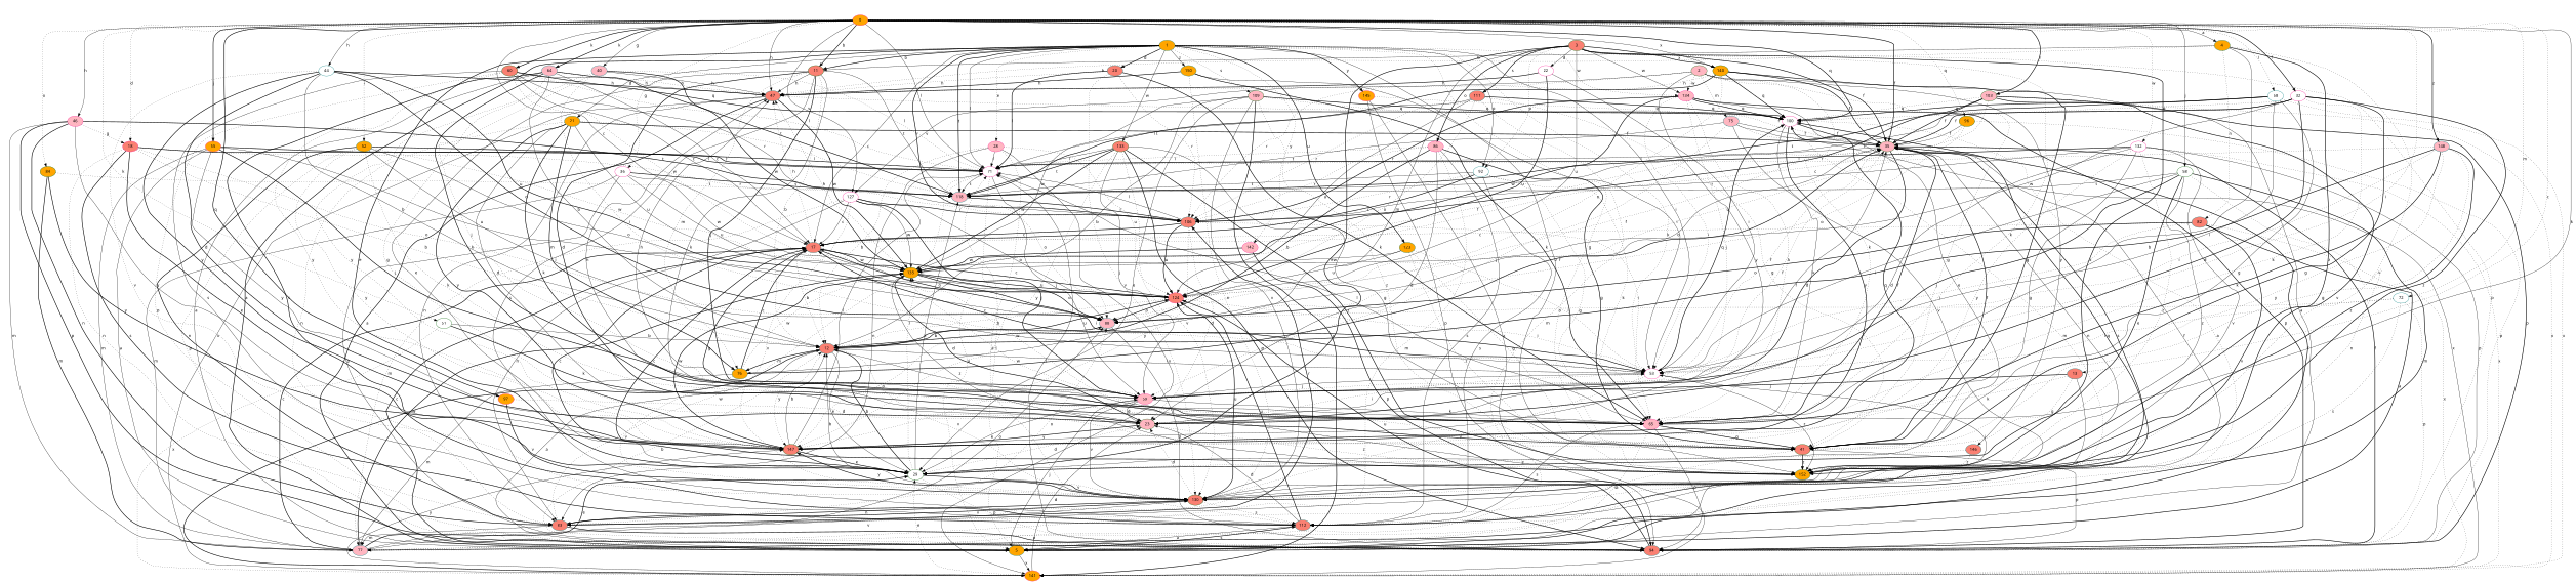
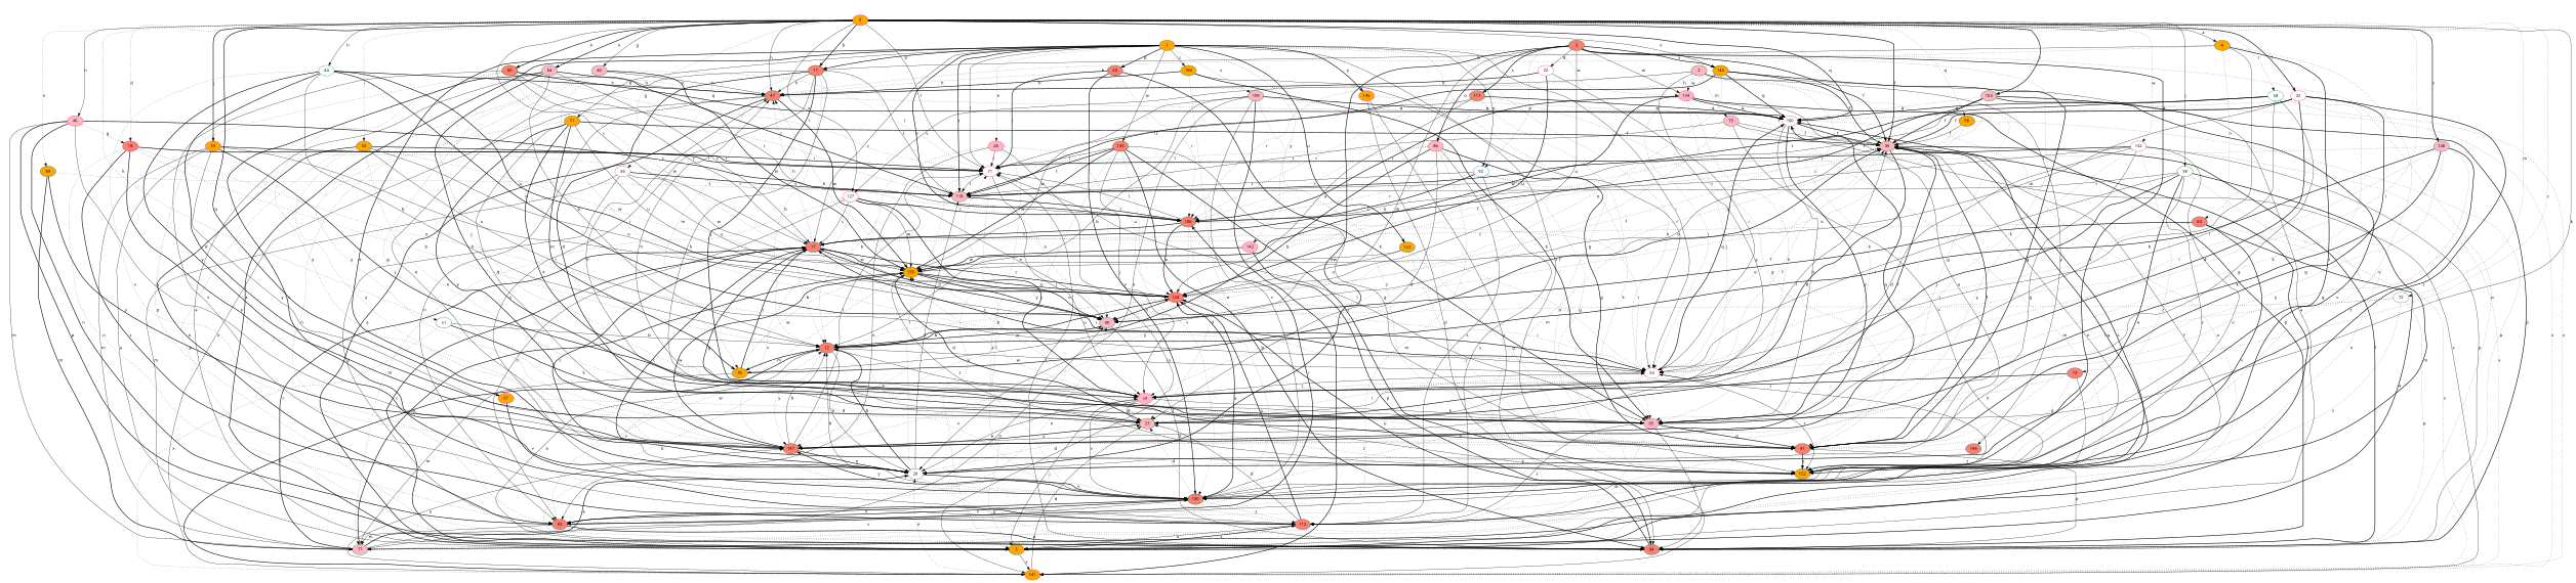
  strict digraph {
    fontname="Noto Sans"
    node [color=teal fillcolor=salmon fontname="Noto Sans" style=filled]
    edge [fontname="Noto Sans" style=bold]
    0 [color=deeppink fillcolor=orange]
    4 [fillcolor=orange]
    11 [color=darkgreen]
    13
    17
    18 [color=deeppink]
    32 [color=deeppink fillcolor=white]
    35 [color=darkgreen fillcolor=lightpink]
    36 [color=deeppink fillcolor=white]
    40 [fillcolor=lightpink]
    44 [fillcolor=white]
    46 [color=deeppink fillcolor=lightpink]
    47
    52 [fillcolor=orange]
    53 [color=deeppink fillcolor=white]
    55 [color=deeppink fillcolor=orange]
    58 [color=darkgreen fillcolor=white]
    60 [color=darkgreen]
    61 [color=darkgreen fillcolor=white]
    64 [fillcolor=lightpink]
    65 [color=deeppink fillcolor=lightpink]
    68 [fillcolor=white]
    71 [color=deeppink fillcolor=white]
    72 [fillcolor=white]
    84 [color=darkgreen fillcolor=orange]
    96 [color=darkgreen fillcolor=orange]
    97 [color=deeppink fillcolor=orange]
    100 [color=deeppink fillcolor=white]
    103 [color=darkgreen fillcolor=lightpink]
    127 [color=deeppink fillcolor=white]
    132 [color=deeppink fillcolor=white]
    140 [color=darkgreen fillcolor=orange]
    148 [fillcolor=lightpink]
    152 [fillcolor=orange]
    82
    130 [color=darkgreen]
    29 [color=darkgreen fillcolor=white]
    118 [fillcolor=lightpink]
    76 [fillcolor=orange]
    59 [color=deeppink fillcolor=lightpink]
    112
    12
    23 [color=darkgreen fillcolor=lightpink]
    5 [fillcolor=orange]
    41 [color=darkgreen]
    88 [fillcolor=lightpink]
    135 [color=darkgreen fillcolor=orange]
    106
    83
    94
    124 [color=deeppink]
    77 [fillcolor=lightpink]
    147 [color=darkgreen]
    141 [color=deeppink fillcolor=orange]
    1 [fillcolor=orange]
    20
    21 [fillcolor=orange]
    28 [color=deeppink fillcolor=lightpink]
    92 [fillcolor=white]
    109 [color=darkgreen fillcolor=lightpink]
    123 [fillcolor=orange]
    133 [color=darkgreen]
    134 [color=deeppink fillcolor=lightpink]
    142 [color=deeppink fillcolor=lightpink]
    145 [color=deeppink fillcolor=orange]
    150 [fillcolor=orange]
    2 [color=darkgreen fillcolor=lightpink]
    75 [fillcolor=lightpink]
    146
    3 [color=darkgreen]
    22 [color=deeppink fillcolor=white]
    86 [color=deeppink fillcolor=lightpink]
    111
    0 -> 4 [label=a style=solid]
    0 -> 11 [label=b]
    0 -> 13 [label=c style=dotted]
    0 -> 17 [label=c style=solid]
    0 -> 18 [label=d style=dotted]
    0 -> 32 [label=f]
    0 -> 35 [label=f]
    0 -> 36 [label=g style=dotted]
    0 -> 40 [label=g style=solid]
    0 -> 44 [label=h style=solid]
    0 -> 46 [label=h style=solid]
    0 -> 47 [label=h style=solid]
    0 -> 52 [label=i style=dotted]
    0 -> 53 [label=i style=dotted]
    0 -> 55 [label=j]
    0 -> 58 [label=j style=solid]
    0 -> 60 [label=k]
    0 -> 61 [label=k style=dotted]
    0 -> 64 [label=k]
    0 -> 65 [label=k style=solid]
    0 -> 68 [label=l style=dotted]
    0 -> 71 [label=l style=solid]
    0 -> 72 [label=m style=dotted]
    0 -> 84 [label=o style=dotted]
    0 -> 96 [label=q style=dotted]
    0 -> 97 [label=q]
    0 -> 100 [label=q]
    0 -> 103 [label=r]
    0 -> 127 [label=v style=solid]
    0 -> 132 [label=w style=dotted]
    0 -> 140 [label=x style=solid]
    0 -> 148 [label=z]
    4 -> 11 [label=b style=solid]
    4 -> 47 [label=h style=dotted]
    4 -> 65 [label=k style=solid]
    4 -> 152 [label=z]
    4 -> 82 [label=n style=dotted]
    4 -> 130 [label=v style=dotted]
    11 -> 47 [label=h style=solid]
    11 -> 65 [label=k style=solid]
    11 -> 29 [label=e style=solid]
    11 -> 118 [label=t style=solid]
    11 -> 76 [label=m style=dotted]
    11 -> 59 [label=j]
    11 -> 112 [label=s style=solid]
    11 -> 12 [label=b style=dotted]
    11 -> 23 [label=d]
    13 -> 65 [label=k style=dotted]
    13 -> 59 [label=j]
    13 -> 5 [label=a style=solid]
    13 -> 41 [label=g style=dotted]
    17 -> 47 [label=h style=dotted]
    17 -> 12 [label=b style=dotted]
    17 -> 41 [label=g]
    17 -> 88 [label=o]
    17 -> 135 [label=w]
    18 -> 71 [label=l]
    18 -> 29 [label=e]
    18 -> 112 [label=s]
    18 -> 12 [label=b style=dotted]
    18 -> 88 [label=o style=dotted]
    18 -> 106 [label=r style=dotted]
    18 -> 83 [label=n style=dotted]
    32 -> 35 [label=f]
    32 -> 65 [label=k style=dotted]
    32 -> 100 [label=q style=dotted]
    32 -> 152 [label=z]
    32 -> 118 [label=t style=solid]
    32 -> 23 [label=d]
    32 -> 41 [label=g]
    32 -> 135 [label=w style=solid]
-   35 -> 71 [label=l style=solid]
    35 -> 112 [label=s]
    35 -> 23 [label=d]
    35 -> 88 [label=o style=solid]
    35 -> 83 [label=n style=solid]
    36 -> 118 [label=t]
    36 -> 135 [label=w style=solid]
    36 -> 94 [label=p style=solid]
    36 -> 124 [label=u style=solid]
    36 -> 77 [label=m style=solid]
    40 -> 47 [label=h style=solid]
    40 -> 53 [label=i style=dotted]
    40 -> 71 [label=l style=dotted]
    40 -> 41 [label=g style=dotted]
    40 -> 135 [label=w]
    40 -> 147 [label=y style=dotted]
    44 -> 47 [label=h]
    44 -> 130 [label=v style=dotted]
    44 -> 12 [label=b style=solid]
    44 -> 23 [label=d]
    44 -> 88 [label=o]
    44 -> 124 [label=u]
    44 -> 147 [label=y]
    46 -> 18 [label=g style=dotted]
    46 -> 118 [label=t]
    46 -> 83 [label=n]
    46 -> 94 [label=p]
    46 -> 77 [label=m style=solid]
    46 -> 147 [label=y style=solid]
    47 -> 100 [label=q style=dotted]
    47 -> 5 [label=a]
    47 -> 135 [label=w]
    47 -> 83 [label=n style=solid]
    47 -> 141 [label=x style=solid]
    52 -> 53 [label=i style=solid]
    52 -> 65 [label=k style=dotted]
    52 -> 71 [label=l]
    52 -> 88 [label=o style=solid]
    52 -> 135 [label=w style=dotted]
    52 -> 83 [label=n]
    52 -> 94 [label=p style=dotted]
    52 -> 147 [label=y style=dotted]
    53 -> 17 [label=c]
    53 -> 35 [label=f style=dotted]
    53 -> 100 [label=q]
    53 -> 152 [label=z style=solid]
    53 -> 130 [label=v style=dotted]
    53 -> 59 [label=j style=solid]
    55 -> 71 [label=l]
    55 -> 59 [label=j]
    55 -> 5 [label=a style=solid]
    55 -> 124 [label=u style=solid]
    55 -> 77 [label=m style=solid]
    55 -> 147 [label=y style=solid]
    58 -> 53 [label=i style=solid]
    58 -> 152 [label=z style=solid]
    58 -> 29 [label=e]
    58 -> 118 [label=t style=solid]
    58 -> 59 [label=j]
    58 -> 83 [label=n style=dotted]
    58 -> 77 [label=m]
    60 -> 17 [label=c style=solid]
    60 -> 47 [label=h style=solid]
    60 -> 71 [label=l style=dotted]
    60 -> 100 [label=q]
    60 -> 112 [label=s style=solid]
    60 -> 135 [label=w style=dotted]
    60 -> 106 [label=r style=solid]
    60 -> 94 [label=p style=dotted]
    60 -> 147 [label=y style=dotted]
    61 -> 65 [label=k]
    61 -> 12 [label=b style=solid]
    61 -> 141 [label=x style=dotted]
    64 -> 17 [label=c style=solid]
    64 -> 47 [label=h style=dotted]
    64 -> 65 [label=k]
    64 -> 118 [label=t]
    64 -> 59 [label=j style=dotted]
    64 -> 112 [label=s]
    64 -> 12 [label=b style=solid]
    64 -> 5 [label=a style=solid]
    65 -> 35 [label=f]
    65 -> 71 [label=l style=solid]
    65 -> 112 [label=s style=solid]
    65 -> 5 [label=a style=dotted]
    65 -> 41 [label=g]
    65 -> 94 [label=p style=solid]
    68 -> 53 [label=i style=solid]
    68 -> 100 [label=q]
    68 -> 118 [label=t]
    68 -> 41 [label=g style=solid]
    68 -> 141 [label=x style=dotted]
    71 -> 118 [label=t style=solid]
    71 -> 59 [label=j style=solid]
    71 -> 5 [label=a style=dotted]
    71 -> 88 [label=o style=dotted]
    72 -> 53 [label=i style=dotted]
    72 -> 112 [label=s style=dotted]
    72 -> 88 [label=o style=dotted]
    72 -> 94 [label=p style=dotted]
    84 -> 118 [label=t style=dotted]
    84 -> 77 [label=m]
    84 -> 147 [label=y]
    96 -> 35 [label=f style=solid]
    96 -> 88 [label=o style=dotted]
    96 -> 94 [label=p style=dotted]
    96 -> 124 [label=u style=dotted]
    97 -> 130 [label=v]
    97 -> 23 [label=d style=dotted]
    100 -> 35 [label=f]
    100 -> 65 [label=k style=solid]
    100 -> 5 [label=a style=dotted]
    100 -> 147 [label=y]
    103 -> 17 [label=c style=dotted]
    103 -> 35 [label=f]
    103 -> 100 [label=q style=dotted]
    103 -> 130 [label=v]
    103 -> 106 [label=r]
    103 -> 94 [label=p]
    103 -> 141 [label=x style=dotted]
    127 -> 17 [label=c style=solid]
    127 -> 130 [label=v style=dotted]
    127 -> 59 [label=j]
    127 -> 88 [label=o style=solid]
    127 -> 135 [label=w style=solid]
    127 -> 106 [label=r]
    127 -> 83 [label=n style=solid]
    127 -> 77 [label=m style=dotted]
    132 -> 71 [label=l]
    132 -> 152 [label=z style=dotted]
    132 -> 130 [label=v style=solid]
    132 -> 23 [label=d style=solid]
    132 -> 41 [label=g style=solid]
    132 -> 106 [label=r style=solid]
    132 -> 94 [label=p style=solid]
    132 -> 147 [label=y style=dotted]
    132 -> 141 [label=x style=dotted]
    140 -> 35 [label=f]
    140 -> 47 [label=h style=dotted]
    140 -> 100 [label=q]
    140 -> 118 [label=t]
    140 -> 41 [label=g]
    140 -> 88 [label=o style=dotted]
    148 -> 53 [label=i style=dotted]
    148 -> 65 [label=k]
    148 -> 71 [label=l style=dotted]
    148 -> 152 [label=z]
    148 -> 12 [label=b]
    148 -> 41 [label=g style=dotted]
    148 -> 147 [label=y style=dotted]
    152 -> 17 [label=c]
    82 -> 17 [label=c style=dotted]
    82 -> 53 [label=i style=dotted]
    82 -> 130 [label=v]
    82 -> 5 [label=a]
    82 -> 88 [label=o]
    82 -> 141 [label=x style=dotted]
    130 -> 53 [label=i style=solid]
    130 -> 112 [label=s style=dotted]
    130 -> 12 [label=b style=solid]
    130 -> 23 [label=d style=dotted]
    130 -> 83 [label=n]
    130 -> 124 [label=u]
    130 -> 147 [label=y]
    29 -> 17 [label=c]
    29 -> 71 [label=l style=dotted]
    29 -> 130 [label=v]
    29 -> 118 [label=t style=solid]
    29 -> 12 [label=b]
    29 -> 23 [label=d style=dotted]
    29 -> 94 [label=p style=dotted]
    118 -> 106 [label=r]
    76 -> 17 [label=c]
    76 -> 35 [label=f]
    76 -> 130 [label=v style=dotted]
    76 -> 135 [label=w style=dotted]
    76 -> 77 [label=m style=solid]
    59 -> 35 [label=f style=dotted]
    59 -> 47 [label=h style=solid]
    59 -> 65 [label=k style=solid]
    59 -> 130 [label=v style=solid]
    59 -> 29 [label=e style=solid]
    59 -> 23 [label=d style=solid]
    59 -> 135 [label=w style=dotted]
    112 -> 35 [label=f style=solid]
    112 -> 71 [label=l style=dotted]
    112 -> 23 [label=d style=solid]
    112 -> 5 [label=a style=solid]
    112 -> 124 [label=u]
    12 -> 53 [label=i style=solid]
    12 -> 152 [label=z style=solid]
    12 -> 130 [label=v style=dotted]
    12 -> 29 [label=e style=solid]
    12 -> 76 [label=m]
    12 -> 5 [label=a style=solid]
    12 -> 124 [label=u]
    12 -> 147 [label=y style=dotted]
    23 -> 35 [label=f style=solid]
    23 -> 47 [label=h style=solid]
    23 -> 53 [label=i style=dotted]
    23 -> 152 [label=z style=dotted]
    23 -> 147 [label=y]
    5 -> 17 [label=c]
    5 -> 35 [label=f]
    5 -> 100 [label=q]
    5 -> 59 [label=j style=solid]
    5 -> 112 [label=s]
    5 -> 141 [label=x style=solid]
    41 -> 35 [label=f]
    41 -> 152 [label=z]
    41 -> 112 [label=s style=dotted]
    41 -> 135 [label=w style=dotted]
    41 -> 94 [label=p style=solid]
    88 -> 12 [label=b]
    88 -> 94 [label=p style=solid]
    135 -> 35 [label=f style=dotted]
    135 -> 47 [label=h style=dotted]
    135 -> 53 [label=i]
    135 -> 152 [label=z style=solid]
    135 -> 23 [label=d]
    135 -> 88 [label=o]
    135 -> 124 [label=u]
    106 -> 17 [label=c]
    106 -> 53 [label=i style=dotted]
    106 -> 71 [label=l style=solid]
    106 -> 23 [label=d style=dotted]
    106 -> 124 [label=u]
    106 -> 147 [label=y style=dotted]
    83 -> 130 [label=v]
    83 -> 88 [label=o style=dotted]
    83 -> 135 [label=w style=dotted]
    83 -> 106 [label=r]
    83 -> 94 [label=p]
    83 -> 77 [label=m style=solid]
    94 -> 35 [label=f]
    94 -> 71 [label=l style=solid]
    94 -> 12 [label=b style=dotted]
    94 -> 124 [label=u]
    124 -> 17 [label=c]
    124 -> 35 [label=f style=dotted]
    124 -> 53 [label=i style=dotted]
    124 -> 12 [label=b style=dotted]
    124 -> 88 [label=o]
    77 -> 17 [label=c]
    77 -> 130 [label=v style=solid]
    77 -> 29 [label=e]
    77 -> 88 [label=o style=solid]
    77 -> 135 [label=w]
    147 -> 71 [label=l style=solid]
    147 -> 100 [label=q]
    147 -> 29 [label=e]
    147 -> 12 [label=b style=solid]
    147 -> 88 [label=o style=dotted]
    147 -> 135 [label=w]
    141 -> 29 [label=e style=dotted]
    141 -> 12 [label=b]
    141 -> 23 [label=d style=solid]
    141 -> 147 [label=y style=solid]
    1 -> 11 [label=b]
    1 -> 17 [label=c style=solid]
    1 -> 53 [label=i style=solid]
    1 -> 65 [label=k style=dotted]
    1 -> 71 [label=l style=solid]
    1 -> 152 [label=z style=solid]
    1 -> 29 [label=e]
    1 -> 118 [label=t]
    1 -> 5 [label=a]
    1 -> 41 [label=g style=dotted]
    1 -> 106 [label=r]
    1 -> 20 [label=d]
    1 -> 21 [label=d style=solid]
    1 -> 28 [label=e style=dotted]
    1 -> 92 [label=p style=solid]
    1 -> 109 [label=s style=dotted]
    1 -> 123 [label=u]
    1 -> 133 [label=w style=solid]
    1 -> 134 [label=w style=dotted]
    1 -> 142 [label=y style=dotted]
    1 -> 145 [label=y]
    1 -> 150 [label=z style=solid]
    20 -> 47 [label=h style=dotted]
    20 -> 65 [label=k]
    20 -> 71 [label=l]
-   20 -> 130 [label=v style=dotted]
+   20 -> 130 [label=v]
    20 -> 106 [label=r style=dotted]
    21 -> 35 [label=f]
    21 -> 65 [label=k]
    21 -> 118 [label=t style=dotted]
    21 -> 76 [label=m]
    21 -> 23 [label=d style=solid]
    21 -> 83 [label=n style=dotted]
    21 -> 124 [label=u style=solid]
    21 -> 147 [label=y]
    28 -> 71 [label=l style=solid]
    28 -> 12 [label=b style=dotted]
    28 -> 5 [label=a style=dotted]
    28 -> 83 [label=n style=solid]
    28 -> 124 [label=u style=dotted]
    28 -> 141 [label=x style=solid]
    92 -> 17 [label=c]
    92 -> 65 [label=k style=dotted]
    92 -> 118 [label=t style=solid]
    92 -> 112 [label=s style=solid]
    92 -> 41 [label=g style=dotted]
    92 -> 106 [label=r style=dotted]
    109 -> 35 [label=f style=dotted]
    109 -> 100 [label=q]
    109 -> 152 [label=z style=dotted]
    109 -> 130 [label=v style=solid]
    109 -> 29 [label=e style=solid]
    109 -> 12 [label=b style=solid]
    109 -> 135 [label=w style=solid]
    109 -> 141 [label=x]
    123 -> 53 [label=i style=dotted]
    123 -> 152 [label=z style=dotted]
    123 -> 41 [label=g style=dotted]
    123 -> 135 [label=w style=solid]
    123 -> 124 [label=u style=solid]
    133 -> 71 [label=l style=solid]
    133 -> 152 [label=z]
    133 -> 130 [label=v style=dotted]
    133 -> 118 [label=t]
    133 -> 59 [label=j style=solid]
    133 -> 41 [label=g style=solid]
    133 -> 135 [label=w]
    133 -> 94 [label=p]
    133 -> 147 [label=y style=dotted]
    134 -> 53 [label=i style=dotted]
    134 -> 65 [label=k style=dotted]
    134 -> 100 [label=q]
    134 -> 29 [label=e style=solid]
    134 -> 59 [label=j style=dotted]
    134 -> 135 [label=w]
    134 -> 106 [label=r]
    134 -> 94 [label=p]
    142 -> 135 [label=w]
    142 -> 94 [label=p]
    145 -> 100 [label=q style=dotted]
    145 -> 94 [label=p style=solid]
    145 -> 141 [label=x style=solid]
    150 -> 47 [label=h]
    150 -> 53 [label=i style=solid]
    150 -> 65 [label=k]
    150 -> 83 [label=n style=dotted]
    2 -> 65 [label=k style=dotted]
    2 -> 127 [label=v style=solid]
    2 -> 5 [label=a style=solid]
    2 -> 41 [label=g style=dotted]
    2 -> 106 [label=r style=dotted]
    2 -> 147 [label=y style=solid]
    2 -> 134 [label=w style=dotted]
    2 -> 75 [label=m style=dotted]
    2 -> 146 [label=y style=solid]
    75 -> 35 [label=f style=solid]
    75 -> 130 [label=v style=solid]
    75 -> 118 [label=t style=solid]
    75 -> 59 [label=j style=dotted]
    75 -> 77 [label=m style=dotted]
    75 -> 141 [label=x style=solid]
    146 -> 152 [label=z style=dotted]
    146 -> 29 [label=e style=dotted]
    3 -> 35 [label=f]
    3 -> 65 [label=k style=dotted]
    3 -> 140 [label=x]
    3 -> 152 [label=z]
    3 -> 29 [label=e]
    3 -> 76 [label=m style=solid]
    3 -> 94 [label=p style=dotted]
    3 -> 124 [label=u style=solid]
    3 -> 92 [label=p style=dotted]
    3 -> 134 [label=w style=solid]
    3 -> 22 [label=d style=solid]
    3 -> 86 [label=o]
    3 -> 111 [label=s]
    22 -> 47 [label=h]
    22 -> 53 [label=i style=solid]
    22 -> 124 [label=u]
    86 -> 71 [label=l style=dotted]
    86 -> 112 [label=s style=solid]
    86 -> 12 [label=b]
    86 -> 23 [label=d style=solid]
    86 -> 41 [label=g]
    86 -> 106 [label=r style=dotted]
    86 -> 77 [label=m style=dotted]
    111 -> 71 [label=l style=solid]
    111 -> 100 [label=q]
    111 -> 41 [label=g style=dotted]
    111 -> 88 [label=o style=dotted]
    111 -> 106 [label=r style=dotted]
    111 -> 124 [label=u style=solid]
    111 -> 77 [label=m style=dotted]
  }
